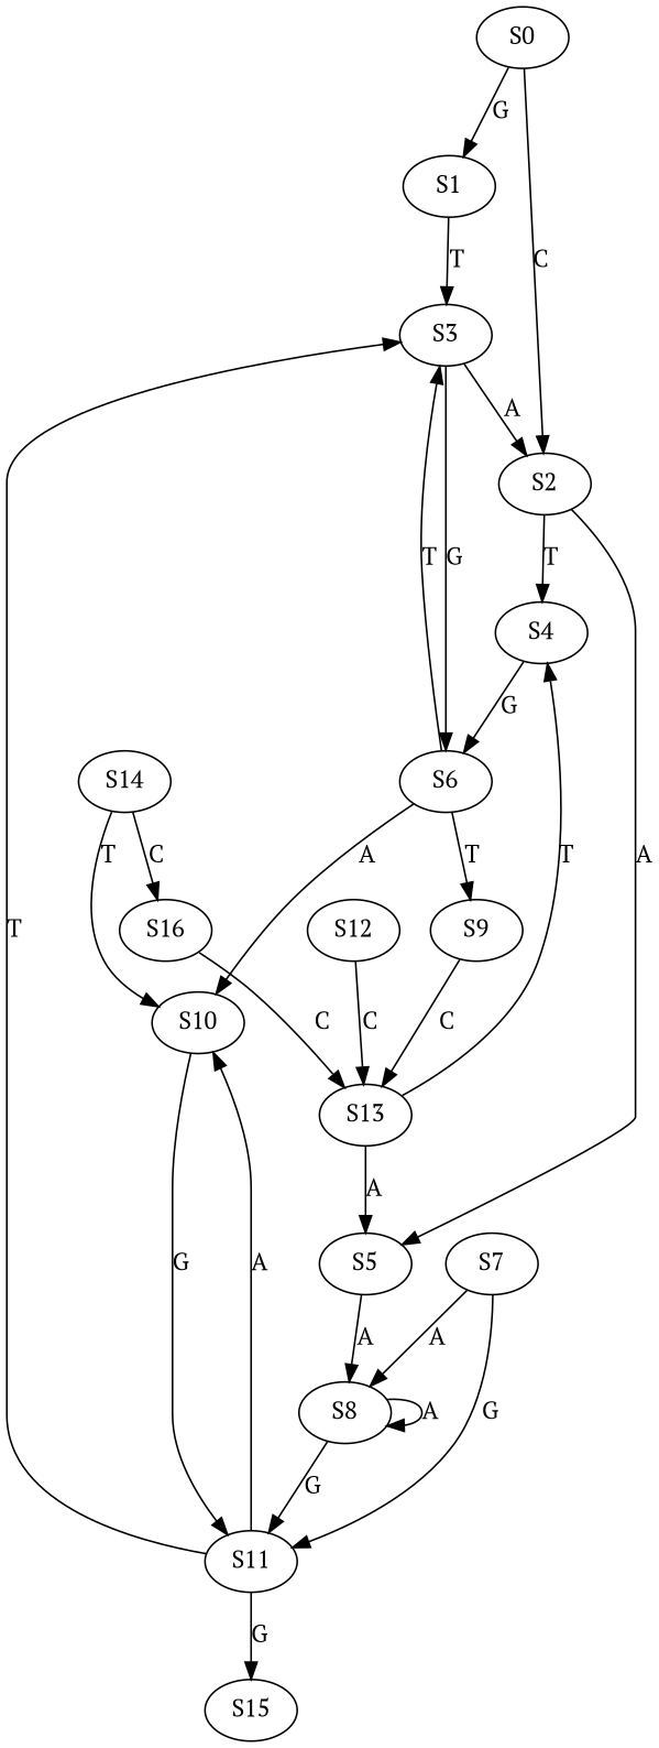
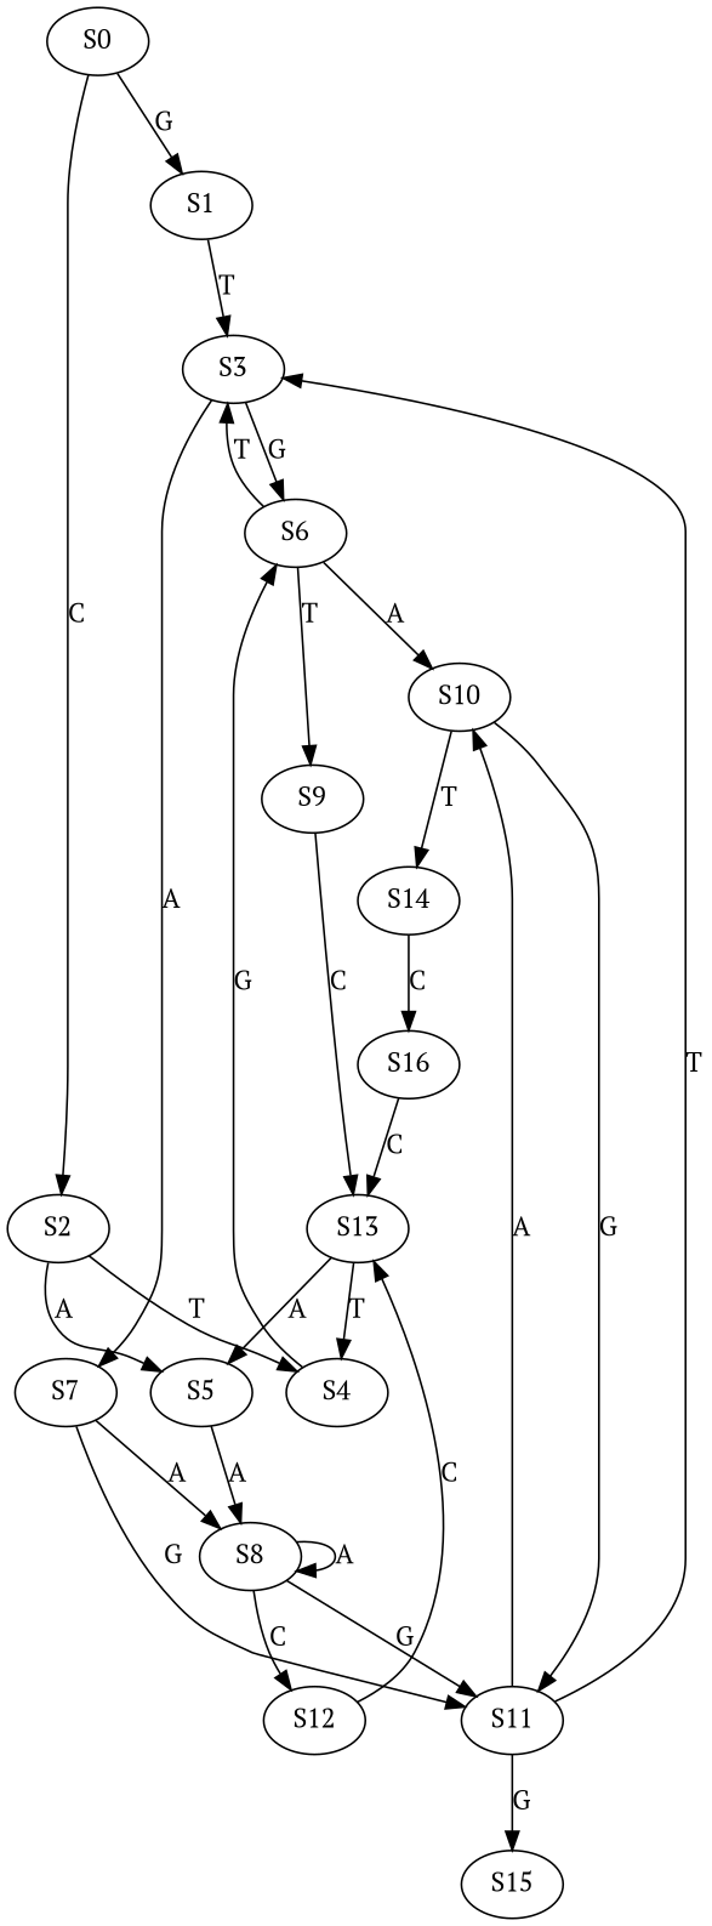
  strict digraph {
    fontname="PT Serif"
    node [fontname="PT Serif"]
    edge [fontname="PT Serif"]
    S0
    S1
    S2
    S3
    S4
    S5
    S6
    S7
    S8
    S9
    S10
    S11
    S12
    S13
    S14
    S15
    S16
    S0 -> S1 [label=G]
    S0 -> S2 [label=C]
    S1 -> S3 [label=T]
    S2 -> S4 [label=T]
    S2 -> S5 [label=A]
    S3 -> S6 [label=G]
-   S3 -> S2 [label=A]
+   S3 -> S7 [label=A]
    S4 -> S6 [label=G]
    S5 -> S8 [label=A]
    S6 -> S3 [label=T]
    S6 -> S9 [label=T]
    S6 -> S10 [label=A]
    S7 -> S8 [label=A]
    S7 -> S11 [label=G]
    S8 -> S8 [label=A]
    S8 -> S11 [label=G]
+   S8 -> S12 [label=C]
    S9 -> S13 [label=C]
    S10 -> S11 [label=G]
-   S14 -> S10 [label=T]
+   S10 -> S14 [label=T]
    S11 -> S3 [label=T]
    S11 -> S10 [label=A]
    S11 -> S15 [label=G]
    S12 -> S13 [label=C]
    S13 -> S4 [label=T]
    S13 -> S5 [label=A]
    S14 -> S16 [label=C]
    S16 -> S13 [label=C]
  }
